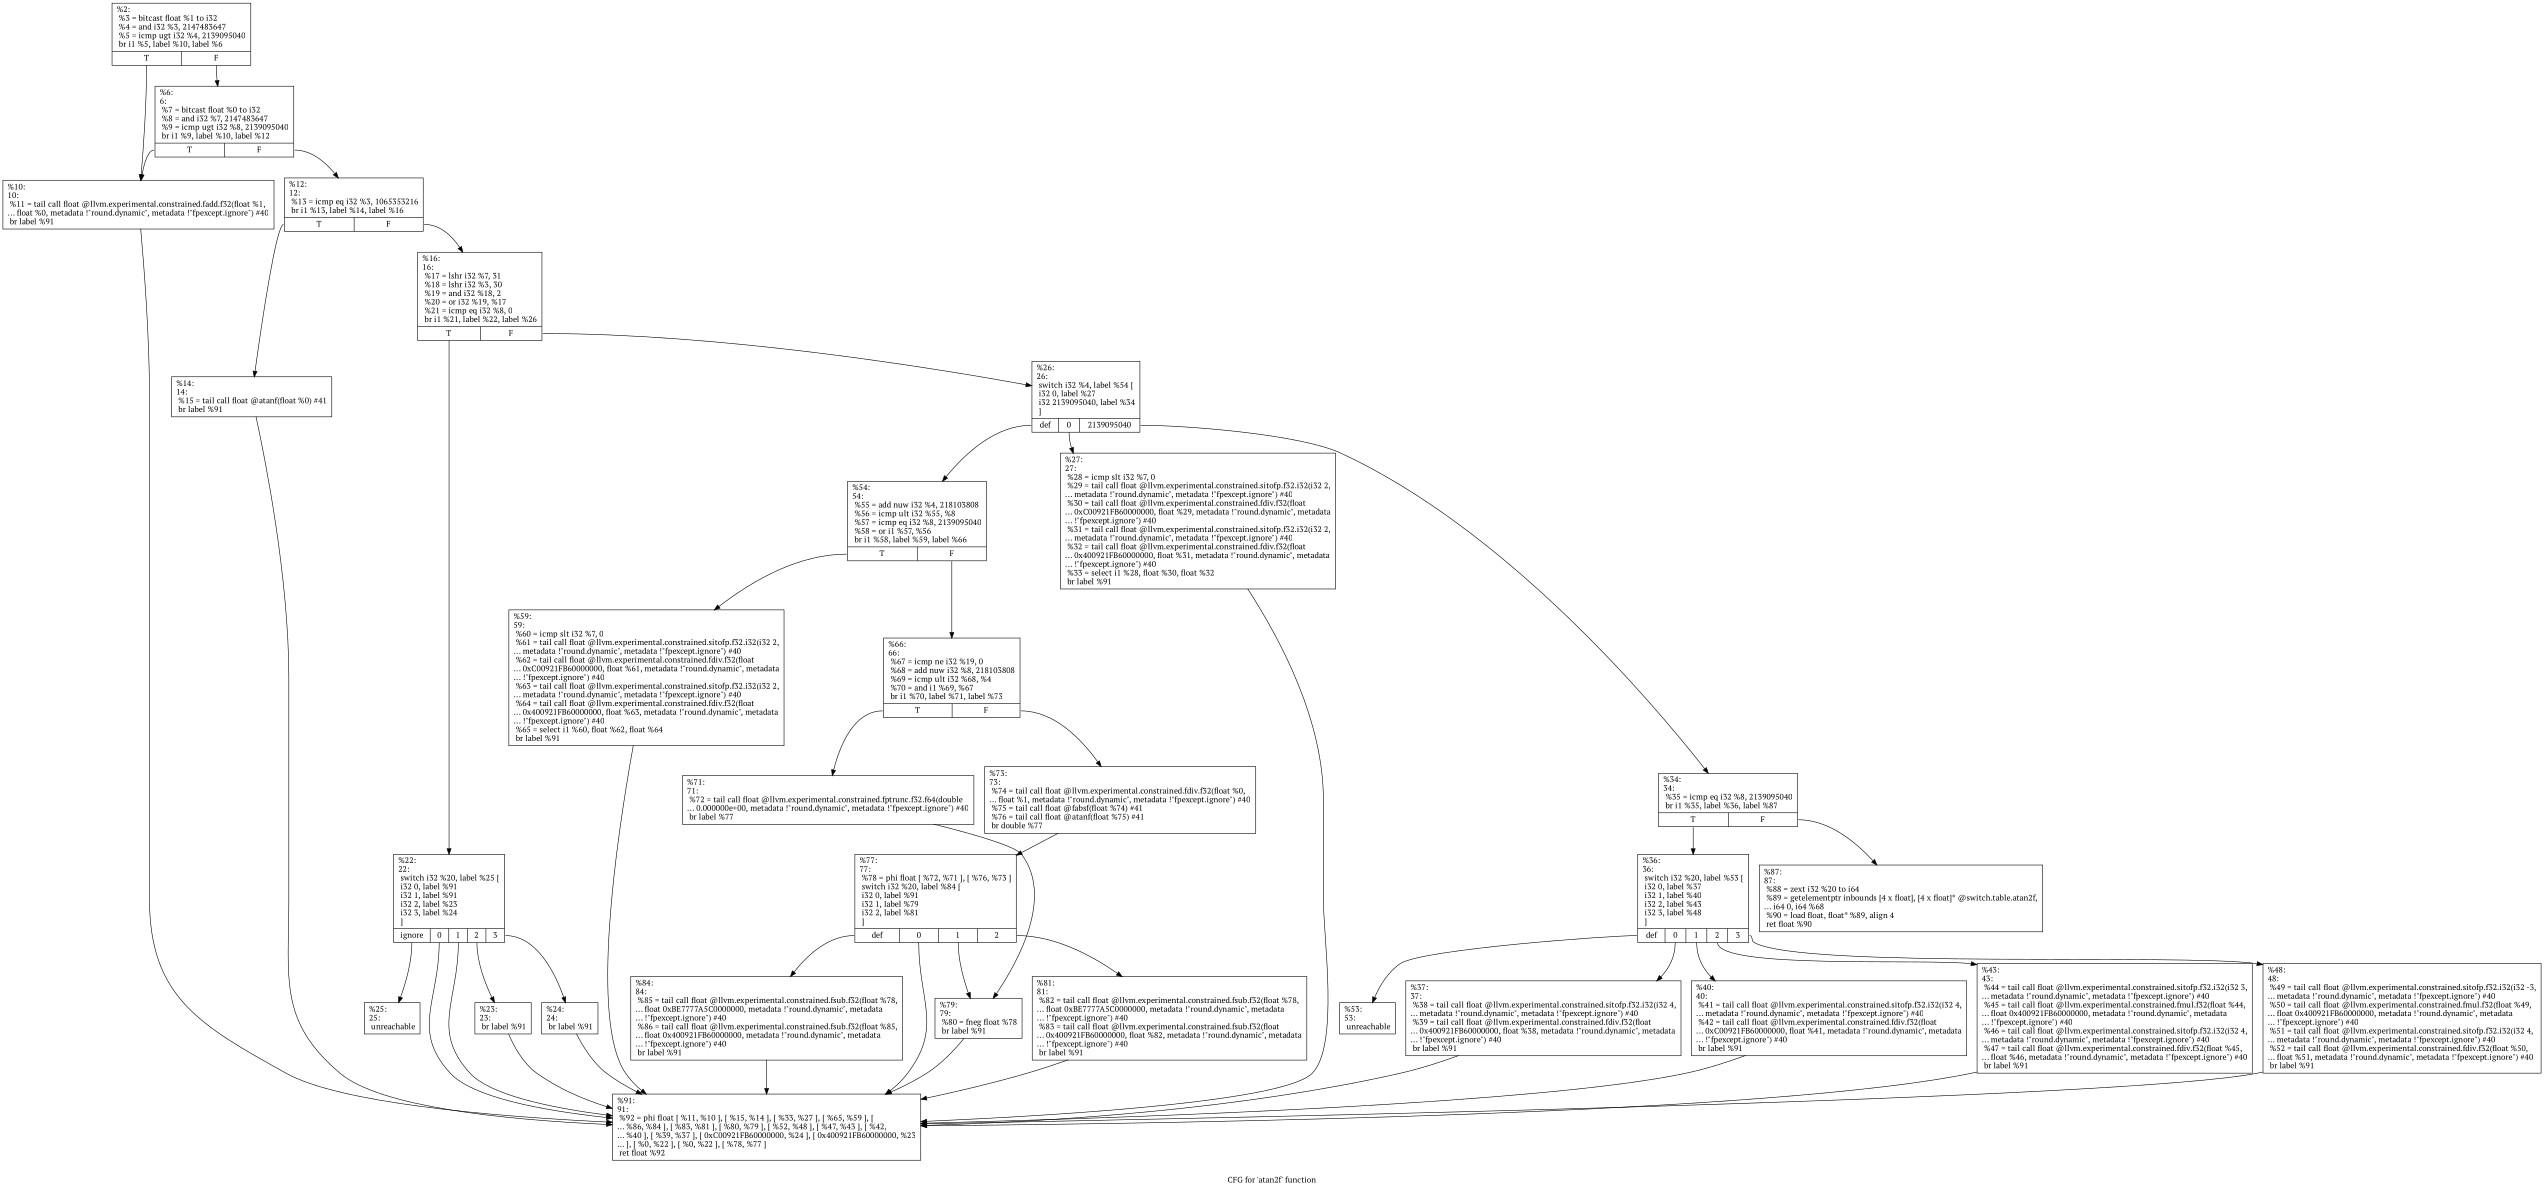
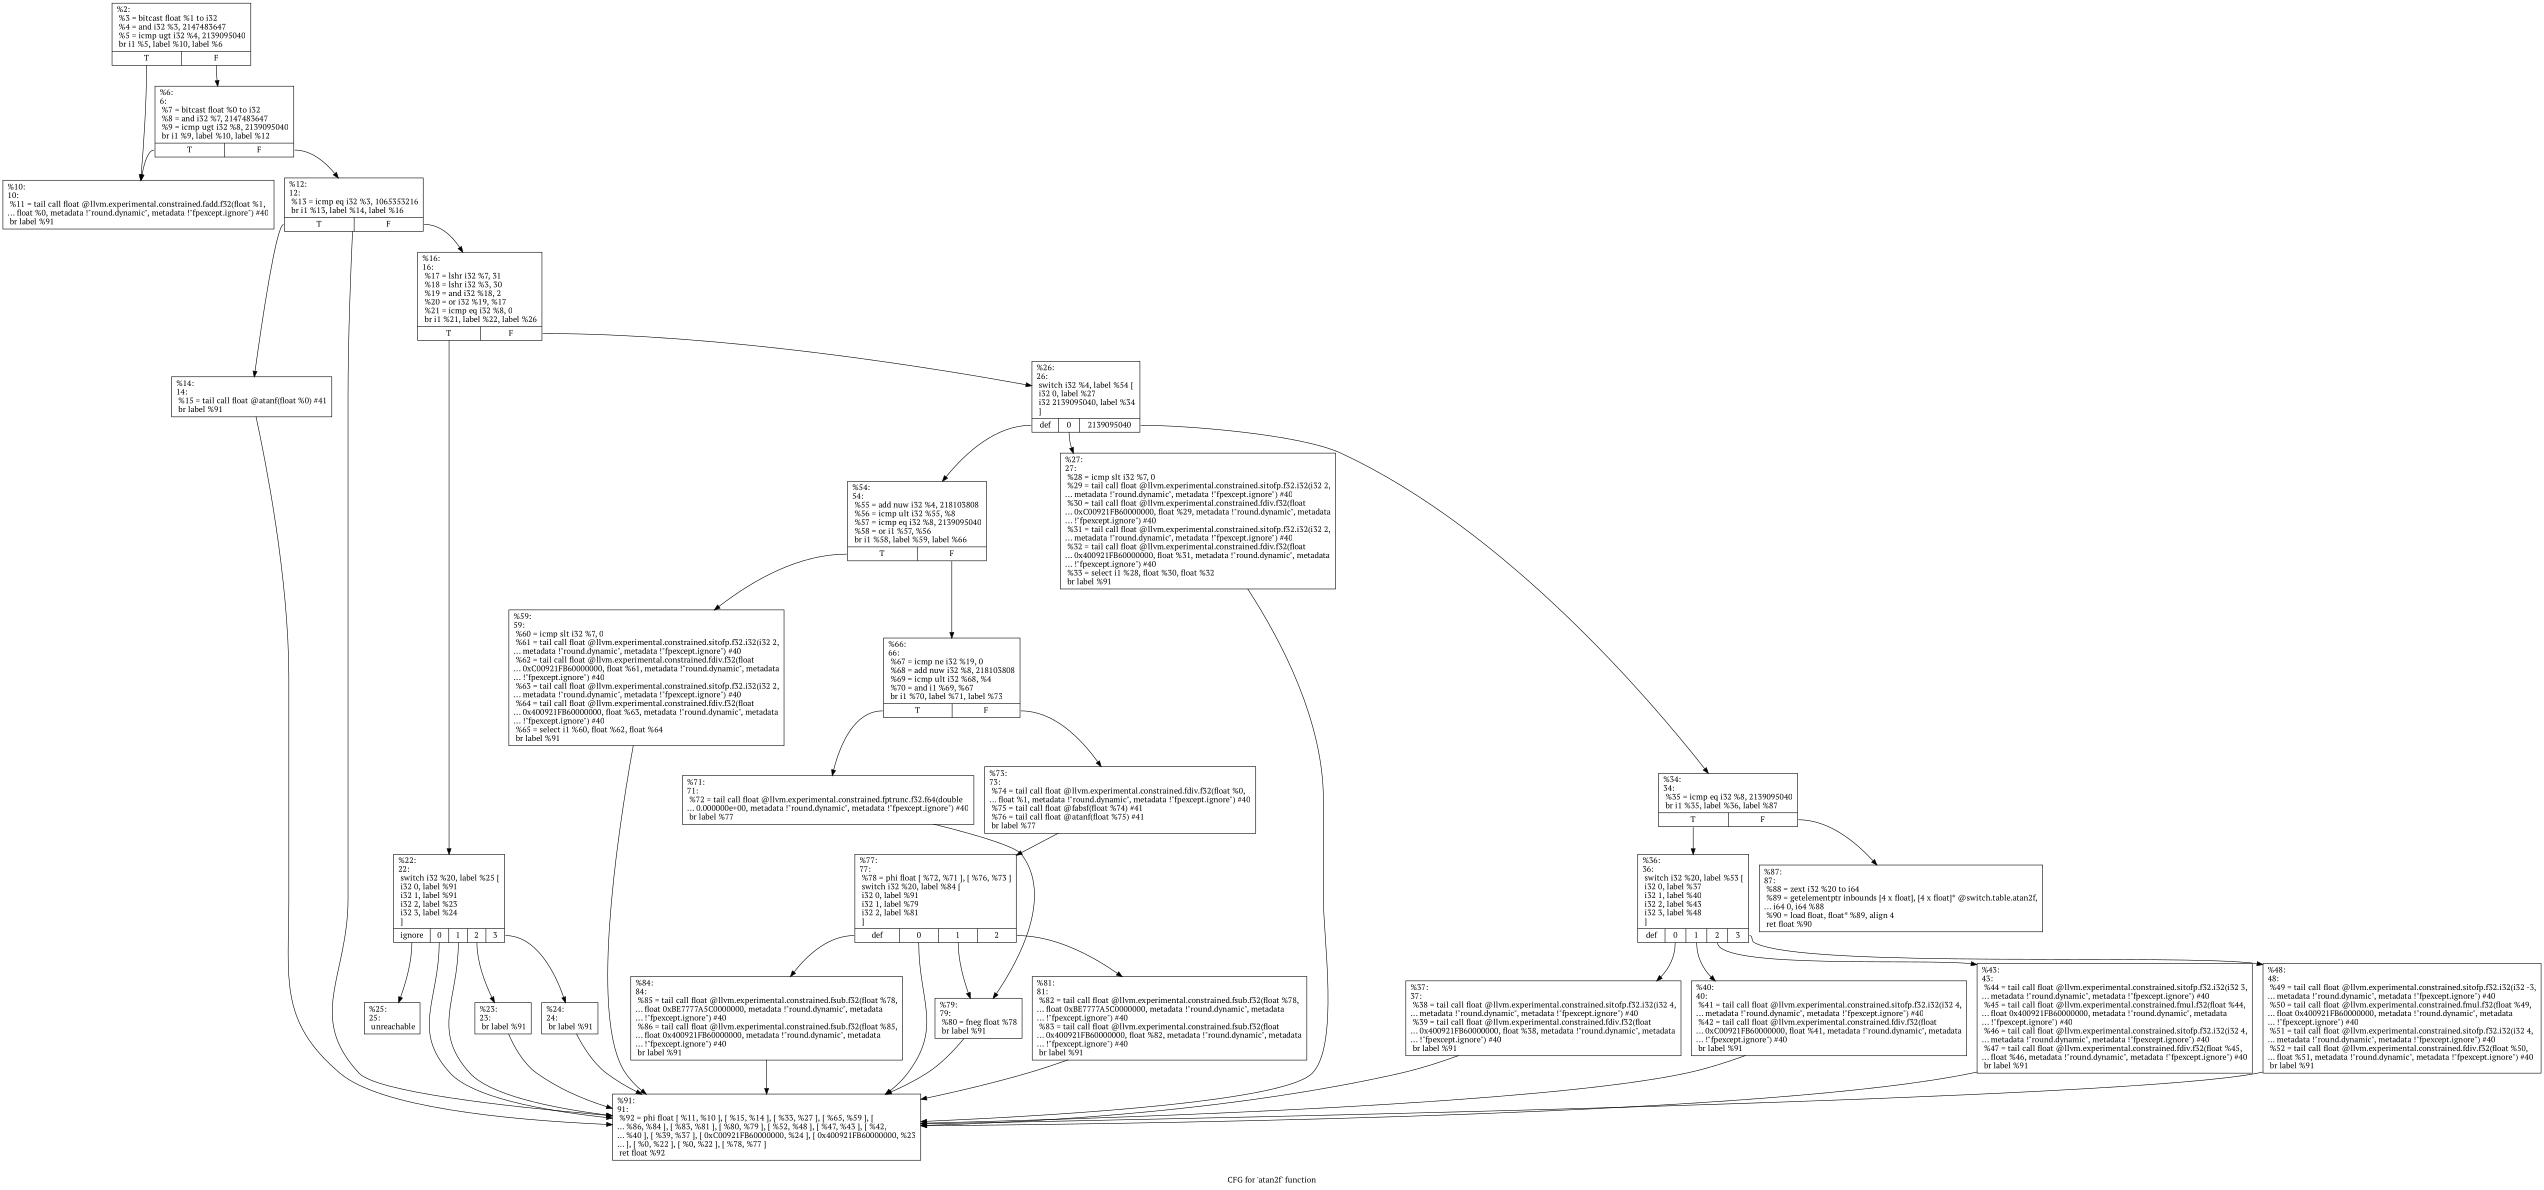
  digraph {
    fontname="PT Serif"
    label="CFG for 'atan2f' function"
    node [fontname="PT Serif" shape=record]
    edge [fontname="PT Serif"]
    n1 [label="{%2:\l  %3 = bitcast float %1 to i32\l  %4 = and i32 %3, 2147483647\l  %5 = icmp ugt i32 %4, 2139095040\l  br i1 %5, label %10, label %6\l|{<s0>T|<s1>F}}"]
    n2 [label="{%10:\l10:                                               \l  %11 = tail call float @llvm.experimental.constrained.fadd.f32(float %1,\l... float %0, metadata !\"round.dynamic\", metadata !\"fpexcept.ignore\") #40\l  br label %91\l}"]
    n3 [label="{%6:\l6:                                                \l  %7 = bitcast float %0 to i32\l  %8 = and i32 %7, 2147483647\l  %9 = icmp ugt i32 %8, 2139095040\l  br i1 %9, label %10, label %12\l|{<s0>T|<s1>F}}"]
    n4 [label="{%91:\l91:                                               \l  %92 = phi float [ %11, %10 ], [ %15, %14 ], [ %33, %27 ], [ %65, %59 ], [\l... %86, %84 ], [ %83, %81 ], [ %80, %79 ], [ %52, %48 ], [ %47, %43 ], [ %42,\l... %40 ], [ %39, %37 ], [ 0xC00921FB60000000, %24 ], [ 0x400921FB60000000, %23\l... ], [ %0, %22 ], [ %0, %22 ], [ %78, %77 ]\l  ret float %92\l}"]
    n5 [label="{%12:\l12:                                               \l  %13 = icmp eq i32 %3, 1065353216\l  br i1 %13, label %14, label %16\l|{<s0>T|<s1>F}}"]
    n6 [label="{%14:\l14:                                               \l  %15 = tail call float @atanf(float %0) #41\l  br label %91\l}"]
    n7 [label="{%16:\l16:                                               \l  %17 = lshr i32 %7, 31\l  %18 = lshr i32 %3, 30\l  %19 = and i32 %18, 2\l  %20 = or i32 %19, %17\l  %21 = icmp eq i32 %8, 0\l  br i1 %21, label %22, label %26\l|{<s0>T|<s1>F}}"]
    n8 [label="{%22:\l22:                                               \l  switch i32 %20, label %25 [\l    i32 0, label %91\l    i32 1, label %91\l    i32 2, label %23\l    i32 3, label %24\l  ]\l|{<s0>ignore|<s1>0|<s2>1|<s3>2|<s4>3}}"]
    n9 [label="{%26:\l26:                                               \l  switch i32 %4, label %54 [\l    i32 0, label %27\l    i32 2139095040, label %34\l  ]\l|{<s0>def|<s1>0|<s2>2139095040}}"]
    n10 [label="{%25:\l25:                                               \l  unreachable\l}"]
    n11 [label="{%23:\l23:                                               \l  br label %91\l}"]
    n12 [label="{%24:\l24:                                               \l  br label %91\l}"]
    n13 [label="{%54:\l54:                                               \l  %55 = add nuw i32 %4, 218103808\l  %56 = icmp ult i32 %55, %8\l  %57 = icmp eq i32 %8, 2139095040\l  %58 = or i1 %57, %56\l  br i1 %58, label %59, label %66\l|{<s0>T|<s1>F}}"]
    n14 [label="{%27:\l27:                                               \l  %28 = icmp slt i32 %7, 0\l  %29 = tail call float @llvm.experimental.constrained.sitofp.f32.i32(i32 2,\l... metadata !\"round.dynamic\", metadata !\"fpexcept.ignore\") #40\l  %30 = tail call float @llvm.experimental.constrained.fdiv.f32(float\l... 0xC00921FB60000000, float %29, metadata !\"round.dynamic\", metadata\l... !\"fpexcept.ignore\") #40\l  %31 = tail call float @llvm.experimental.constrained.sitofp.f32.i32(i32 2,\l... metadata !\"round.dynamic\", metadata !\"fpexcept.ignore\") #40\l  %32 = tail call float @llvm.experimental.constrained.fdiv.f32(float\l... 0x400921FB60000000, float %31, metadata !\"round.dynamic\", metadata\l... !\"fpexcept.ignore\") #40\l  %33 = select i1 %28, float %30, float %32\l  br label %91\l}"]
    n15 [label="{%34:\l34:                                               \l  %35 = icmp eq i32 %8, 2139095040\l  br i1 %35, label %36, label %87\l|{<s0>T|<s1>F}}"]
    n16 [label="{%59:\l59:                                               \l  %60 = icmp slt i32 %7, 0\l  %61 = tail call float @llvm.experimental.constrained.sitofp.f32.i32(i32 2,\l... metadata !\"round.dynamic\", metadata !\"fpexcept.ignore\") #40\l  %62 = tail call float @llvm.experimental.constrained.fdiv.f32(float\l... 0xC00921FB60000000, float %61, metadata !\"round.dynamic\", metadata\l... !\"fpexcept.ignore\") #40\l  %63 = tail call float @llvm.experimental.constrained.sitofp.f32.i32(i32 2,\l... metadata !\"round.dynamic\", metadata !\"fpexcept.ignore\") #40\l  %64 = tail call float @llvm.experimental.constrained.fdiv.f32(float\l... 0x400921FB60000000, float %63, metadata !\"round.dynamic\", metadata\l... !\"fpexcept.ignore\") #40\l  %65 = select i1 %60, float %62, float %64\l  br label %91\l}"]
    n17 [label="{%66:\l66:                                               \l  %67 = icmp ne i32 %19, 0\l  %68 = add nuw i32 %8, 218103808\l  %69 = icmp ult i32 %68, %4\l  %70 = and i1 %69, %67\l  br i1 %70, label %71, label %73\l|{<s0>T|<s1>F}}"]
    n18 [label="{%36:\l36:                                               \l  switch i32 %20, label %53 [\l    i32 0, label %37\l    i32 1, label %40\l    i32 2, label %43\l    i32 3, label %48\l  ]\l|{<s0>def|<s1>0|<s2>1|<s3>2|<s4>3}}"]
-   n19 [label="{%87:\l87:                                               \l  %88 = zext i32 %20 to i64\l  %89 = getelementptr inbounds [4 x float], [4 x float]* @switch.table.atan2f,\l... i64 0, i64 %68\l  %90 = load float, float* %89, align 4\l  ret float %90\l}"]
+   n19 [label="{%87:\l87:                                               \l  %88 = zext i32 %20 to i64\l  %89 = getelementptr inbounds [4 x float], [4 x float]* @switch.table.atan2f,\l... i64 0, i64 %88\l  %90 = load float, float* %89, align 4\l  ret float %90\l}"]
    n20 [label="{%71:\l71:                                               \l  %72 = tail call float @llvm.experimental.constrained.fptrunc.f32.f64(double\l... 0.000000e+00, metadata !\"round.dynamic\", metadata !\"fpexcept.ignore\") #40\l  br label %77\l}"]
-   n21 [label="{%73:\l73:                                               \l  %74 = tail call float @llvm.experimental.constrained.fdiv.f32(float %0,\l... float %1, metadata !\"round.dynamic\", metadata !\"fpexcept.ignore\") #40\l  %75 = tail call float @fabsf(float %74) #41\l  %76 = tail call float @atanf(float %75) #41\l  br double %77\l}"]
-   n22 [label="{%53:\l53:                                               \l  unreachable\l}"]
+   n21 [label="{%73:\l73:                                               \l  %74 = tail call float @llvm.experimental.constrained.fdiv.f32(float %0,\l... float %1, metadata !\"round.dynamic\", metadata !\"fpexcept.ignore\") #40\l  %75 = tail call float @fabsf(float %74) #41\l  %76 = tail call float @atanf(float %75) #41\l  br label %77\l}"]
    n23 [label="{%37:\l37:                                               \l  %38 = tail call float @llvm.experimental.constrained.sitofp.f32.i32(i32 4,\l... metadata !\"round.dynamic\", metadata !\"fpexcept.ignore\") #40\l  %39 = tail call float @llvm.experimental.constrained.fdiv.f32(float\l... 0x400921FB60000000, float %38, metadata !\"round.dynamic\", metadata\l... !\"fpexcept.ignore\") #40\l  br label %91\l}"]
    n24 [label="{%40:\l40:                                               \l  %41 = tail call float @llvm.experimental.constrained.sitofp.f32.i32(i32 4,\l... metadata !\"round.dynamic\", metadata !\"fpexcept.ignore\") #40\l  %42 = tail call float @llvm.experimental.constrained.fdiv.f32(float\l... 0xC00921FB60000000, float %41, metadata !\"round.dynamic\", metadata\l... !\"fpexcept.ignore\") #40\l  br label %91\l}"]
    n25 [label="{%43:\l43:                                               \l  %44 = tail call float @llvm.experimental.constrained.sitofp.f32.i32(i32 3,\l... metadata !\"round.dynamic\", metadata !\"fpexcept.ignore\") #40\l  %45 = tail call float @llvm.experimental.constrained.fmul.f32(float %44,\l... float 0x400921FB60000000, metadata !\"round.dynamic\", metadata\l... !\"fpexcept.ignore\") #40\l  %46 = tail call float @llvm.experimental.constrained.sitofp.f32.i32(i32 4,\l... metadata !\"round.dynamic\", metadata !\"fpexcept.ignore\") #40\l  %47 = tail call float @llvm.experimental.constrained.fdiv.f32(float %45,\l... float %46, metadata !\"round.dynamic\", metadata !\"fpexcept.ignore\") #40\l  br label %91\l}"]
    n26 [label="{%48:\l48:                                               \l  %49 = tail call float @llvm.experimental.constrained.sitofp.f32.i32(i32 -3,\l... metadata !\"round.dynamic\", metadata !\"fpexcept.ignore\") #40\l  %50 = tail call float @llvm.experimental.constrained.fmul.f32(float %49,\l... float 0x400921FB60000000, metadata !\"round.dynamic\", metadata\l... !\"fpexcept.ignore\") #40\l  %51 = tail call float @llvm.experimental.constrained.sitofp.f32.i32(i32 4,\l... metadata !\"round.dynamic\", metadata !\"fpexcept.ignore\") #40\l  %52 = tail call float @llvm.experimental.constrained.fdiv.f32(float %50,\l... float %51, metadata !\"round.dynamic\", metadata !\"fpexcept.ignore\") #40\l  br label %91\l}"]
    n27 [label="{%79:\l79:                                               \l  %80 = fneg float %78\l  br label %91\l}"]
    n28 [label="{%77:\l77:                                               \l  %78 = phi float [ %72, %71 ], [ %76, %73 ]\l  switch i32 %20, label %84 [\l    i32 0, label %91\l    i32 1, label %79\l    i32 2, label %81\l  ]\l|{<s0>def|<s1>0|<s2>1|<s3>2}}"]
    n29 [label="{%84:\l84:                                               \l  %85 = tail call float @llvm.experimental.constrained.fsub.f32(float %78,\l... float 0xBE7777A5C0000000, metadata !\"round.dynamic\", metadata\l... !\"fpexcept.ignore\") #40\l  %86 = tail call float @llvm.experimental.constrained.fsub.f32(float %85,\l... float 0x400921FB60000000, metadata !\"round.dynamic\", metadata\l... !\"fpexcept.ignore\") #40\l  br label %91\l}"]
    n30 [label="{%81:\l81:                                               \l  %82 = tail call float @llvm.experimental.constrained.fsub.f32(float %78,\l... float 0xBE7777A5C0000000, metadata !\"round.dynamic\", metadata\l... !\"fpexcept.ignore\") #40\l  %83 = tail call float @llvm.experimental.constrained.fsub.f32(float\l... 0x400921FB60000000, float %82, metadata !\"round.dynamic\", metadata\l... !\"fpexcept.ignore\") #40\l  br label %91\l}"]
    n1 -> n2 [tailport=s0]
    n1 -> n3 [tailport=s1]
-   n2 -> n4
+   n5 -> n4
    n3 -> n2 [tailport=s0]
    n3 -> n5 [tailport=s1]
    n5 -> n6 [tailport=s0]
    n5 -> n7 [tailport=s1]
    n6 -> n4
    n7 -> n8 [tailport=s0]
    n7 -> n9 [tailport=s1]
    n8 -> n4 [tailport=s1]
    n8 -> n4 [tailport=s2]
    n8 -> n10 [tailport=s0]
    n8 -> n11 [tailport=s3]
    n8 -> n12 [tailport=s4]
    n9 -> n13 [tailport=s0]
    n9 -> n14 [tailport=s1]
    n9 -> n15 [tailport=s2]
    n11 -> n4
    n12 -> n4
    n13 -> n16 [tailport=s0]
    n13 -> n17 [tailport=s1]
    n14 -> n4
    n15 -> n18 [tailport=s0]
    n15 -> n19 [tailport=s1]
    n16 -> n4
    n17 -> n20 [tailport=s0]
    n17 -> n21 [tailport=s1]
-   n18 -> n22 [tailport=s0]
    n18 -> n23 [tailport=s1]
    n18 -> n24 [tailport=s2]
    n18 -> n25 [tailport=s3]
    n18 -> n26 [tailport=s4]
    n20 -> n27
    n21 -> n28
    n23 -> n4
    n24 -> n4
    n25 -> n4
    n26 -> n4
    n27 -> n4
    n28 -> n4 [tailport=s1]
    n28 -> n27 [tailport=s2]
    n28 -> n29 [tailport=s0]
    n28 -> n30 [tailport=s3]
    n29 -> n4
    n30 -> n4
  }
